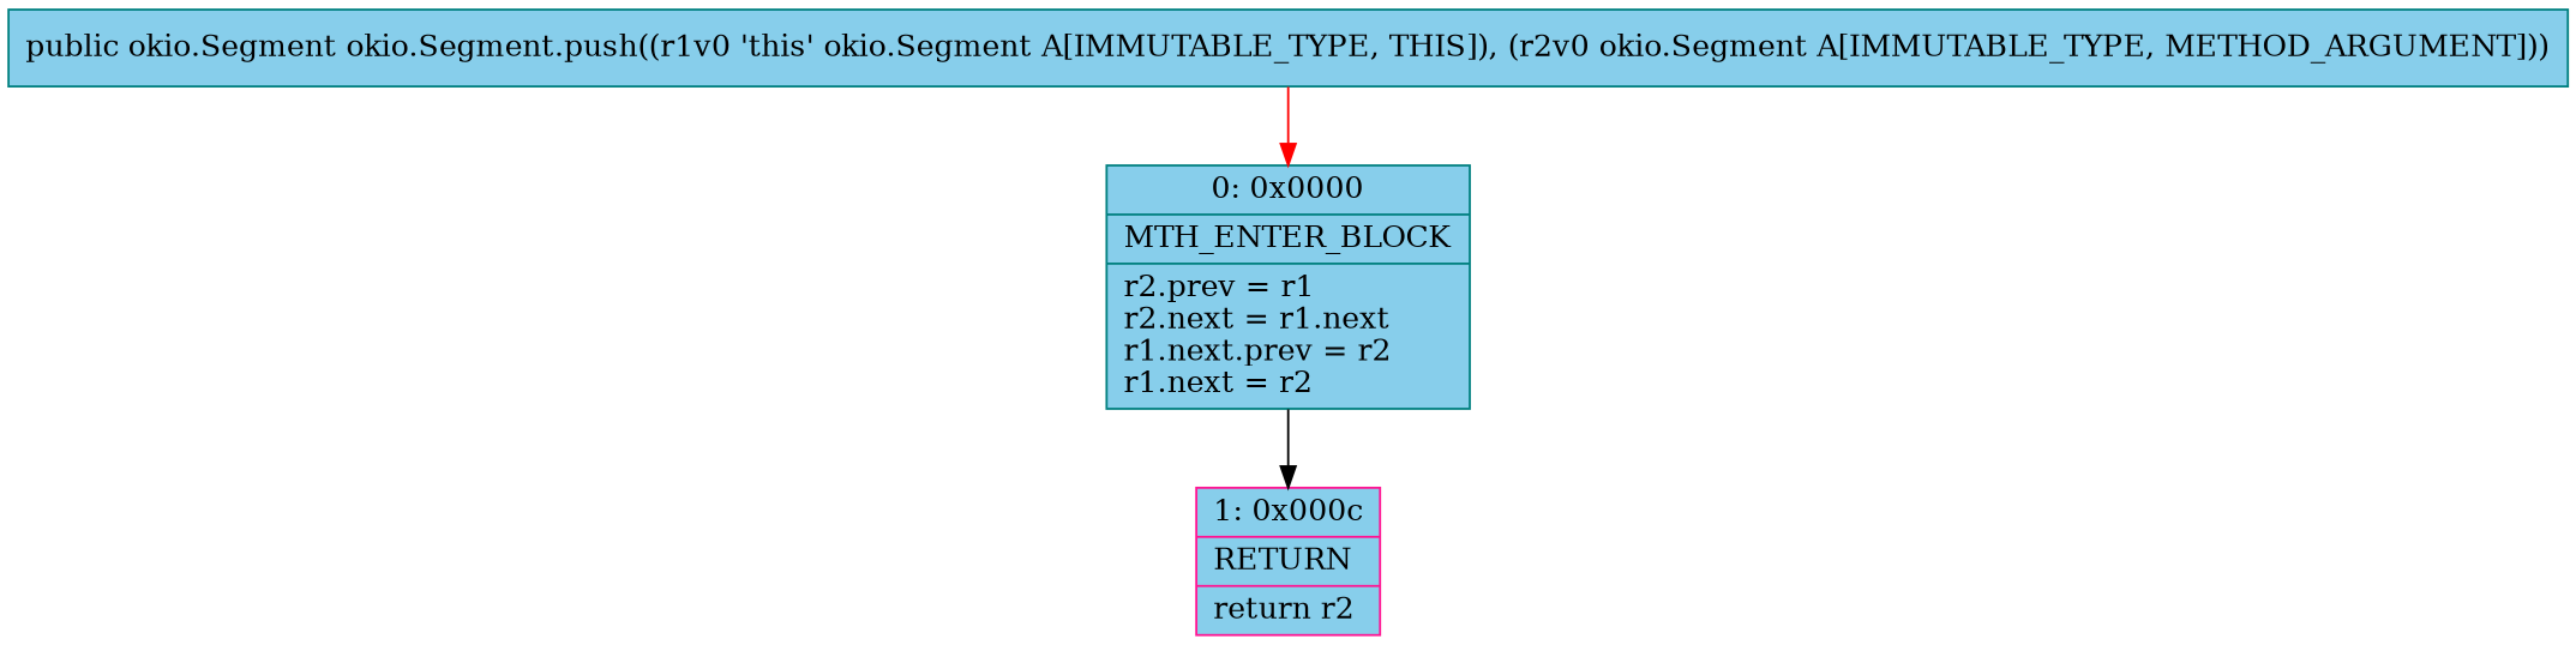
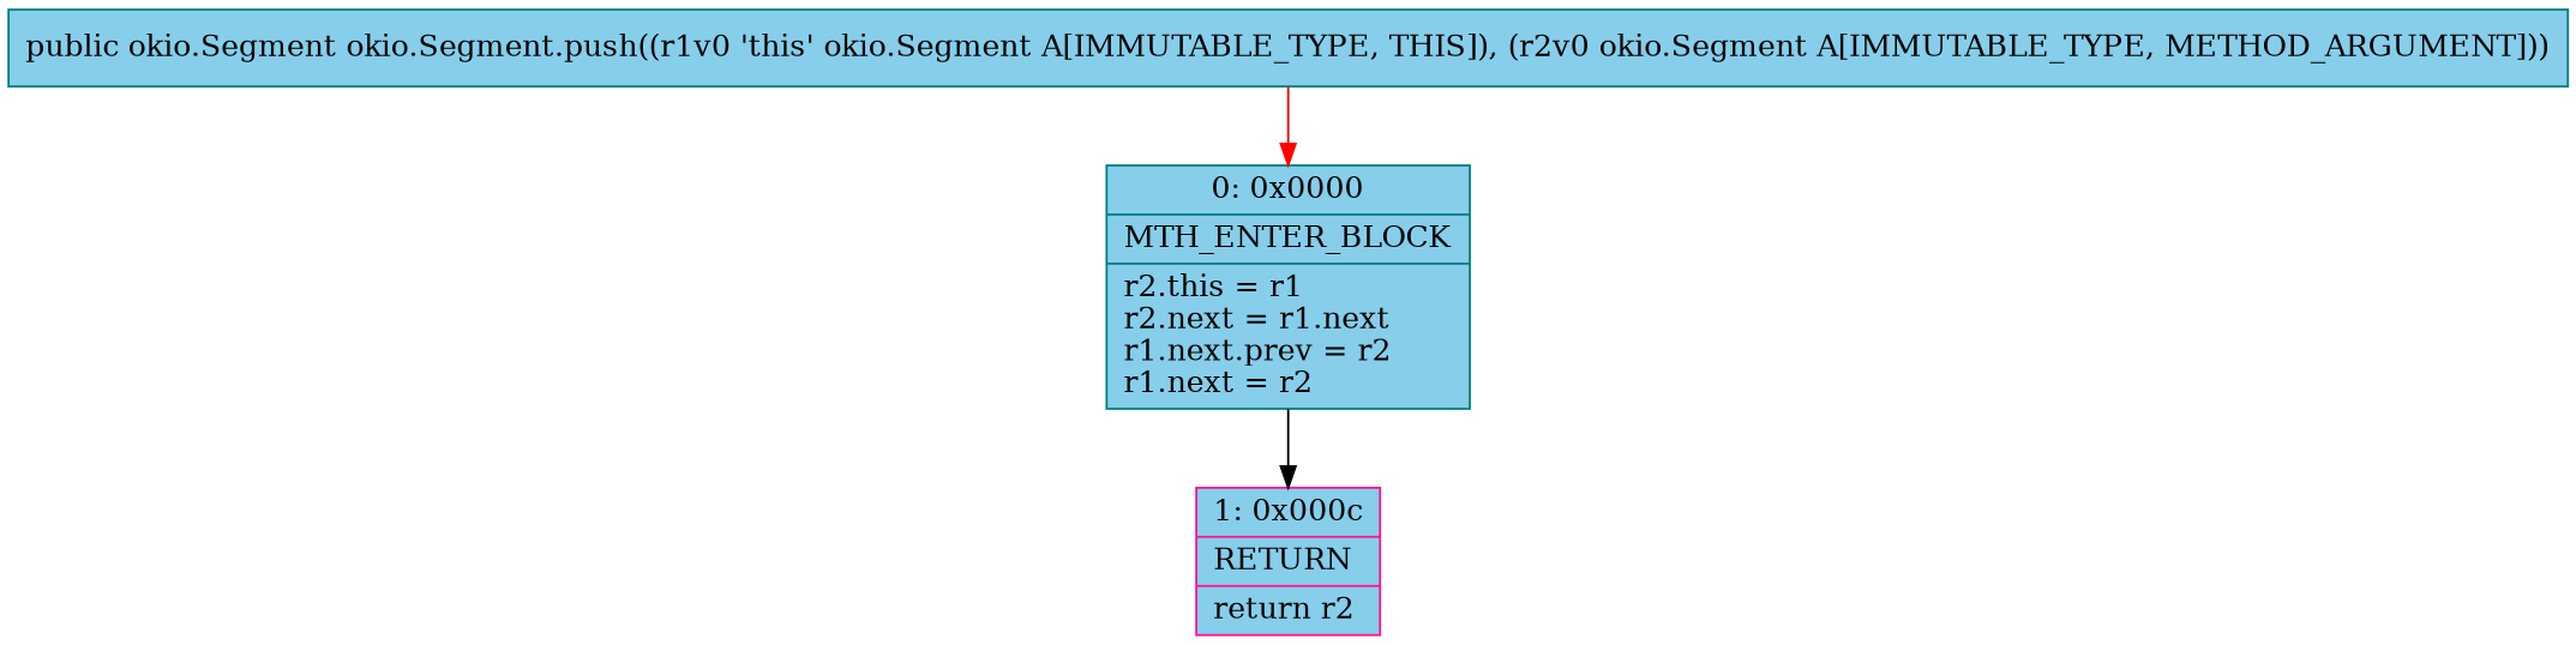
  digraph {
    fontname="DejaVu Serif"
    node [shape=record style=filled fillcolor=skyblue color=teal fontname="DejaVu Serif"]
    edge [fontname="DejaVu Serif"]
-   n1 [label="{0\:\ 0x0000|MTH_ENTER_BLOCK\l|r2.prev = r1\lr2.next = r1.next\lr1.next.prev = r2\lr1.next = r2\l}"]
+   n1 [label="{0\:\ 0x0000|MTH_ENTER_BLOCK\l|r2.this = r1\lr2.next = r1.next\lr1.next.prev = r2\lr1.next = r2\l}"]
    n2 [label="{1\:\ 0x000c|RETURN\l|return r2\l}" color=deeppink]
    n3 [label="{public okio.Segment okio.Segment.push((r1v0 'this' okio.Segment A[IMMUTABLE_TYPE, THIS]), (r2v0 okio.Segment A[IMMUTABLE_TYPE, METHOD_ARGUMENT])) }"]
    n1 -> n2 [color=black]
    n3 -> n1 [color=red]
  }
